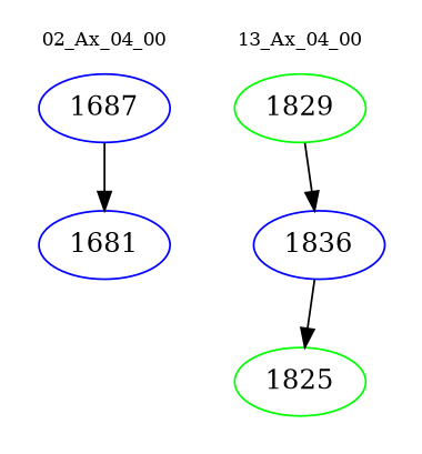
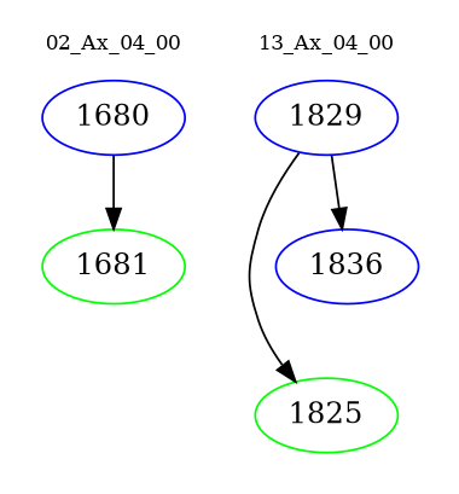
  digraph {
    node [color=blue]
    edge [color=black]
-   n1 [label=1687]
-   n2 [label=1681]
-   n3 [color=green label=1829]
+   n1 [label=1680]
+   n2 [color=green label=1681]
+   n3 [label=1829]
    n4 [color=green label=1825]
    n5 [label=1836]
    subgraph cluster_1 {
      color=white
      fontsize=10
      label="02_Ax_04_00"
      n1
      n2
    }
    subgraph cluster_2 {
      color=white
      fontsize=10
      label="13_Ax_04_00"
      n3
      n4
      n5
    }
    n1 -> n2
-   n5 -> n4
+   n3 -> n4
    n3 -> n5
  }
